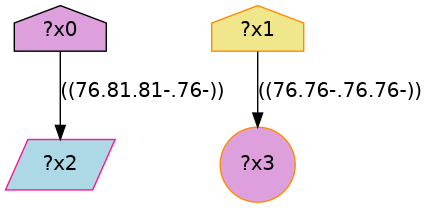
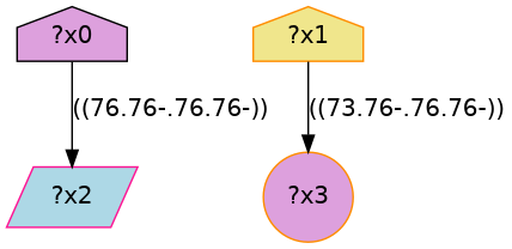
  digraph {
    fontname="DejaVu Sans"
    node [color=darkorange fillcolor=plum fontname="DejaVu Sans" shape=house style=filled]
    edge [color=black fontname="DejaVu Sans"]
    n1 [color=black label="?x0" style="filled,"]
    n2 [color=deeppink fillcolor=lightblue label="?x2" shape=parallelogram]
    n3 [fillcolor=khaki label="?x1"]
    n4 [label="?x3" shape=circle]
-   n1 -> n2 [label="((76.81.81-.76-))"]
-   n3 -> n4 [label="((76.76-.76.76-))"]
+   n1 -> n2 [label="((76.76-.76.76-))"]
+   n3 -> n4 [label="((73.76-.76.76-))"]
  }
